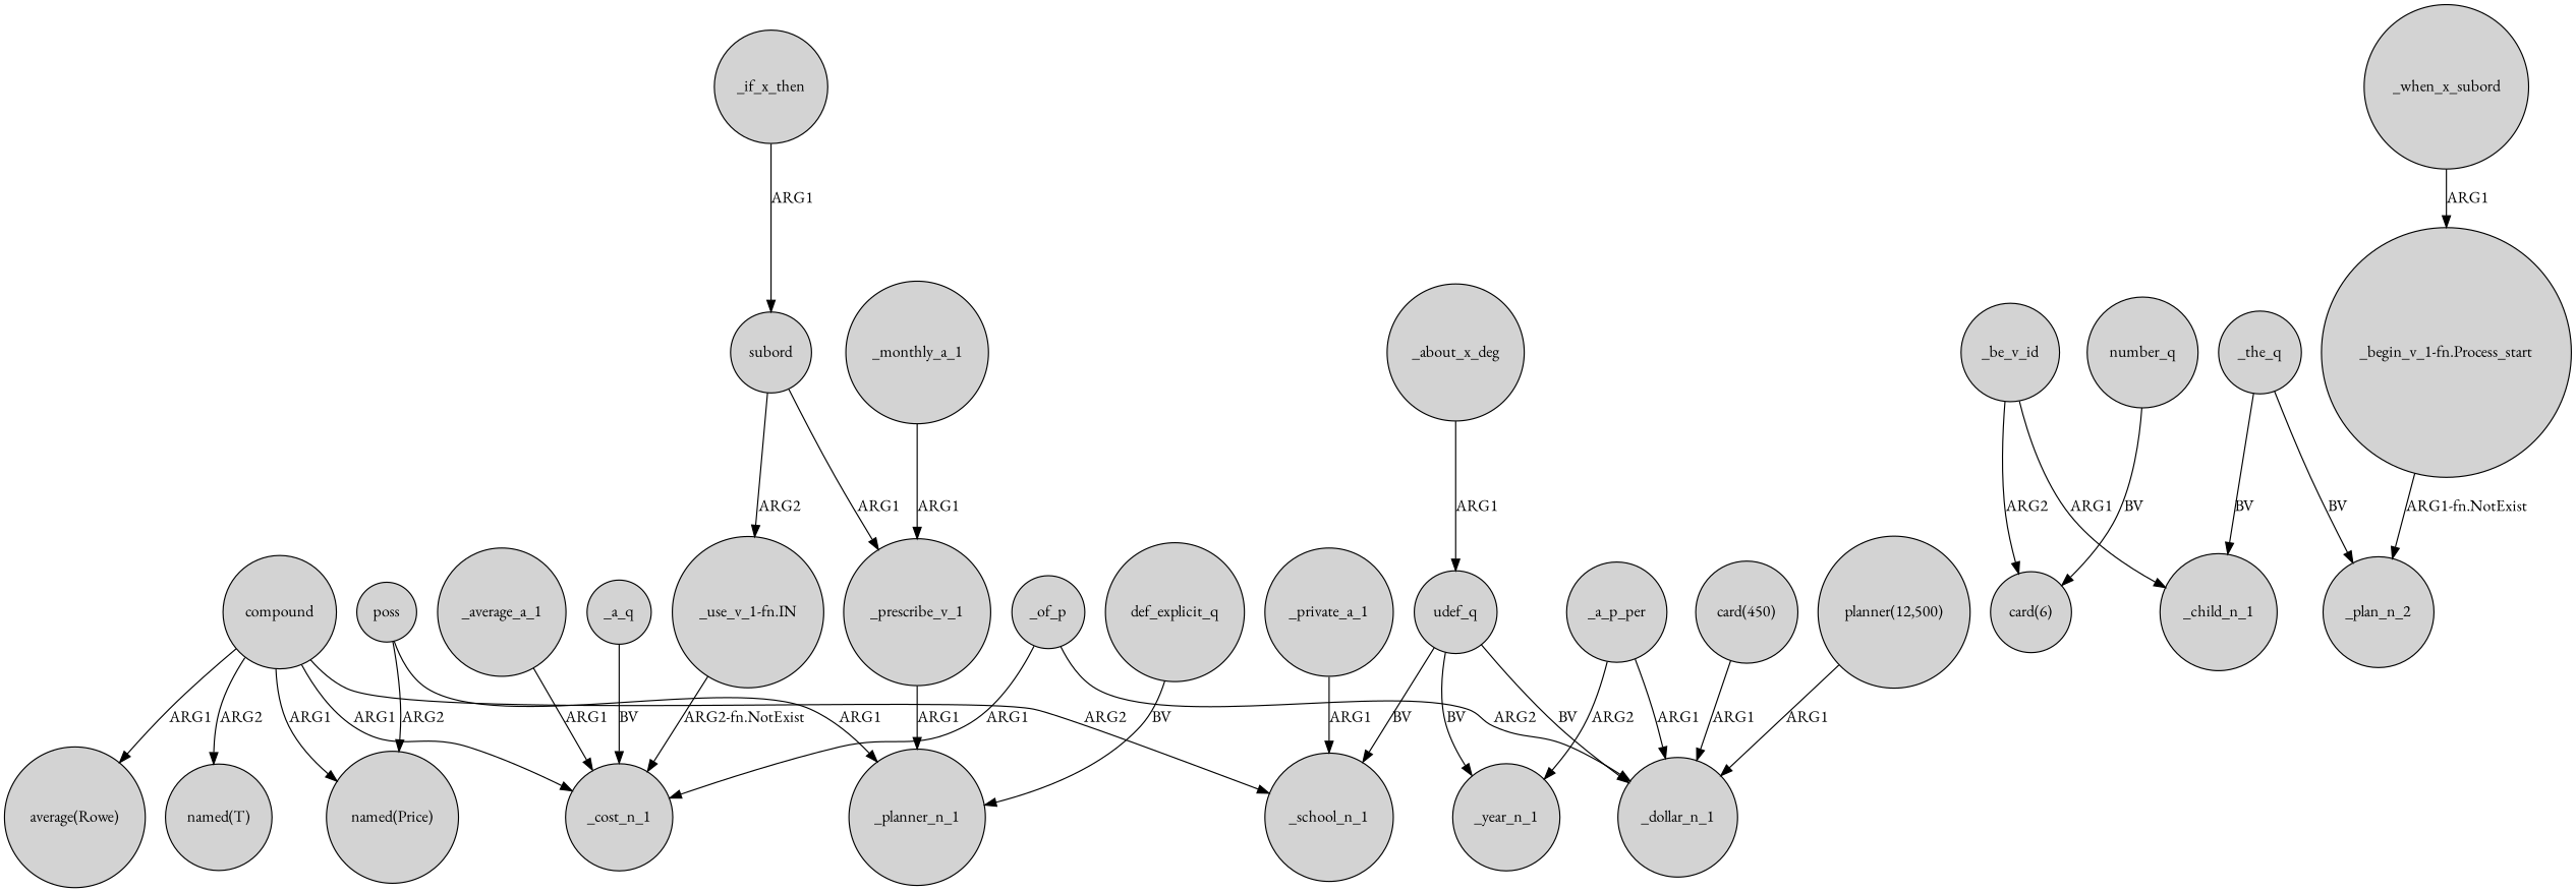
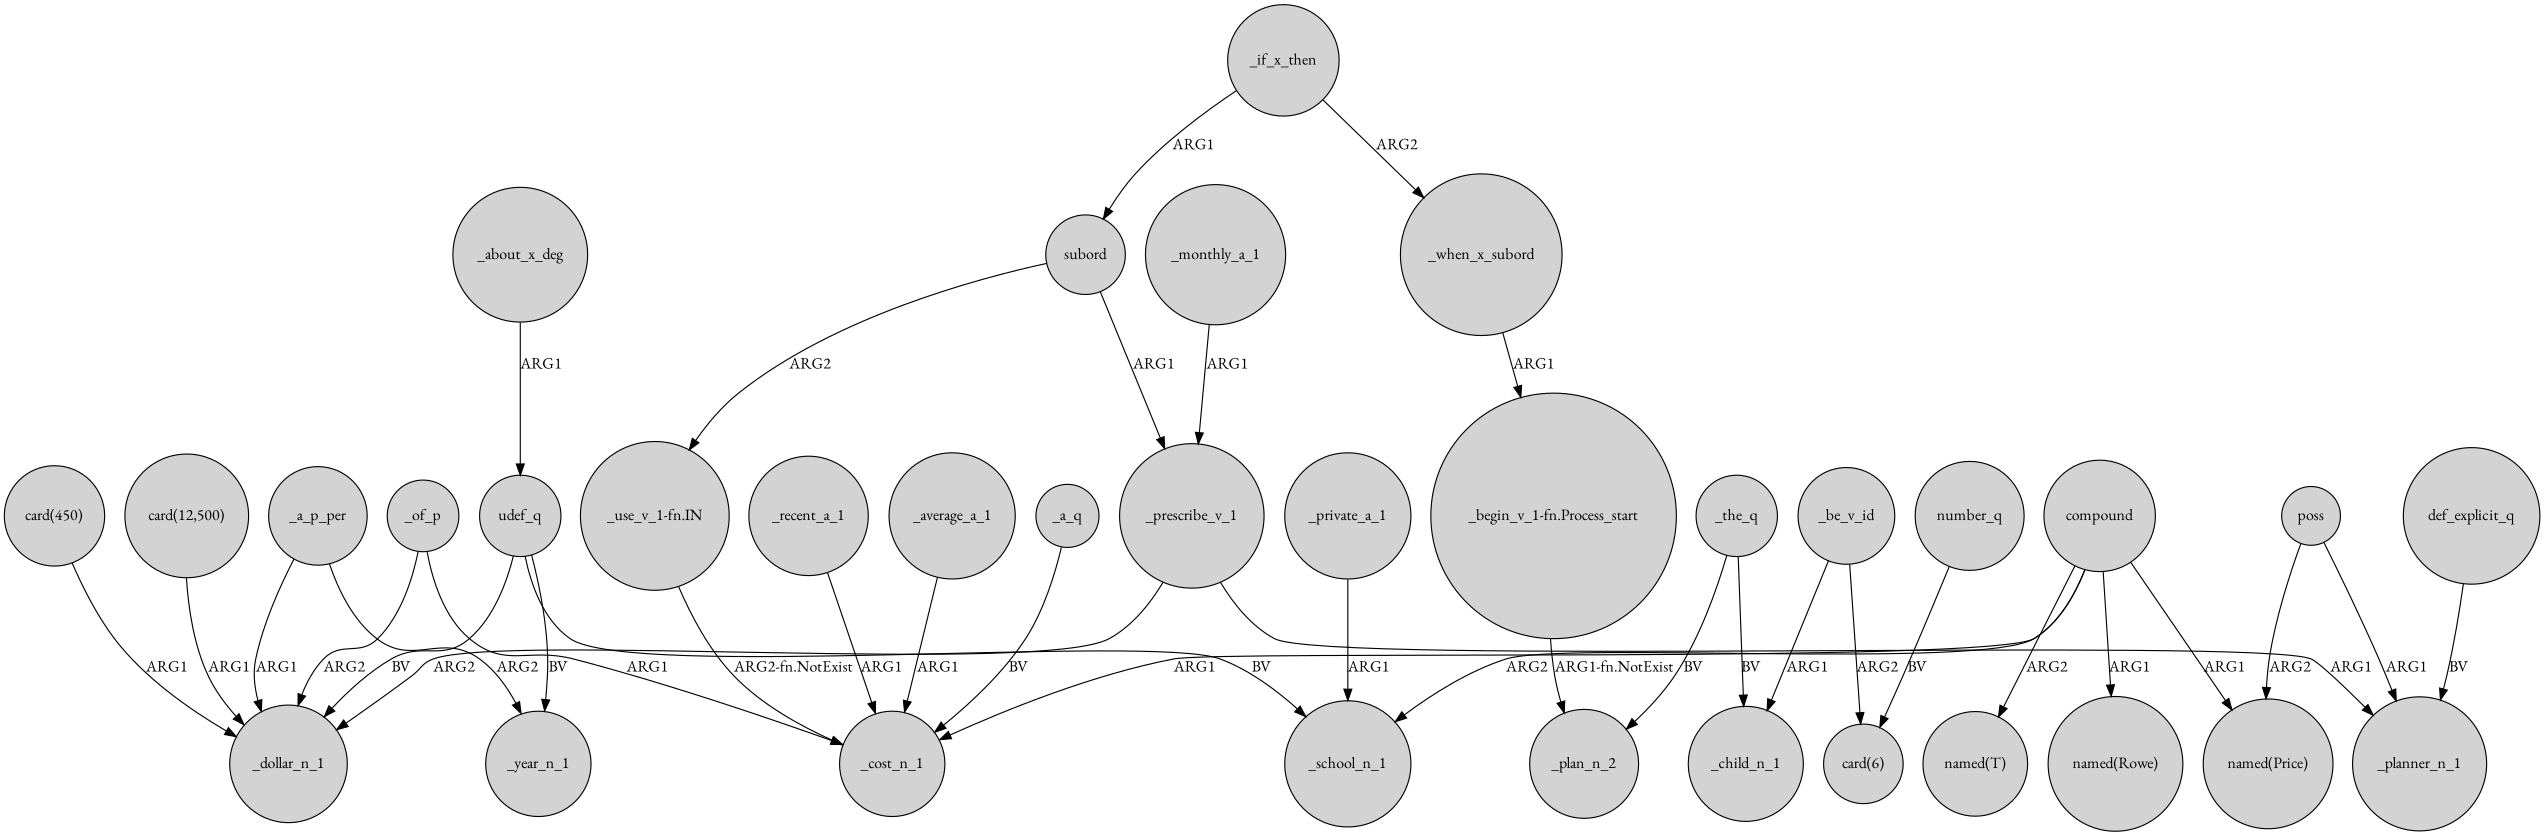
  digraph {
    fontname="EB Garamond"
    node [fontname="EB Garamond" shape=circle style=filled]
    edge [fontname="EB Garamond"]
    _prescribe_v_1
    _dollar_n_1
    _planner_n_1
+   _recent_a_1
    _cost_n_1
    poss
    "named(Price)"
    _private_a_1
    _school_n_1
    _be_v_id
    _child_n_1
    "card(6)"
    _average_a_1
    compound
    "named(T)"
-   "named(Rowe)" [label="average(Rowe)"]
+   "named(Rowe)"
    _a_p_per
    _year_n_1
    "card(450)"
    _if_x_then
    subord
    _when_x_subord
    "_use_v_1-fn.IN"
    "_begin_v_1-fn.Process_start"
    _the_q
    n26 [label=_plan_n_2]
    _about_x_deg
    udef_q
    def_explicit_q
    _of_p
    number_q
-   "card(12,500)" [label="planner(12,500)"]
+   "card(12,500)"
    _monthly_a_1
    _a_q
+   _prescribe_v_1 -> _dollar_n_1 [label=ARG2]
    _prescribe_v_1 -> _planner_n_1 [label=ARG1]
+   _recent_a_1 -> _cost_n_1 [label=ARG1]
    poss -> _planner_n_1 [label=ARG1]
    poss -> "named(Price)" [label=ARG2]
    _private_a_1 -> _school_n_1 [label=ARG1]
    _be_v_id -> _child_n_1 [label=ARG1]
    _be_v_id -> "card(6)" [label=ARG2]
    _average_a_1 -> _cost_n_1 [label=ARG1]
    compound -> _cost_n_1 [label=ARG1]
    compound -> "named(Price)" [label=ARG1]
    compound -> _school_n_1 [label=ARG2]
    compound -> "named(T)" [label=ARG2]
    compound -> "named(Rowe)" [label=ARG1]
    _a_p_per -> _dollar_n_1 [label=ARG1]
    _a_p_per -> _year_n_1 [label=ARG2]
    "card(450)" -> _dollar_n_1 [label=ARG1]
    _if_x_then -> subord [label=ARG1]
+   _if_x_then -> _when_x_subord [label=ARG2]
    subord -> _prescribe_v_1 [label=ARG1]
    subord -> "_use_v_1-fn.IN" [label=ARG2]
    _when_x_subord -> "_begin_v_1-fn.Process_start" [label=ARG1]
    "_use_v_1-fn.IN" -> _cost_n_1 [label="ARG2-fn.NotExist"]
    "_begin_v_1-fn.Process_start" -> n26 [label="ARG1-fn.NotExist"]
    _the_q -> _child_n_1 [label=BV]
    _the_q -> n26 [label=BV]
    _about_x_deg -> udef_q [label=ARG1]
    udef_q -> _dollar_n_1 [label=BV]
    udef_q -> _school_n_1 [label=BV]
    udef_q -> _year_n_1 [label=BV]
    def_explicit_q -> _planner_n_1 [label=BV]
    _of_p -> _dollar_n_1 [label=ARG2]
    _of_p -> _cost_n_1 [label=ARG1]
    number_q -> "card(6)" [label=BV]
    "card(12,500)" -> _dollar_n_1 [label=ARG1]
    _monthly_a_1 -> _prescribe_v_1 [label=ARG1]
    _a_q -> _cost_n_1 [label=BV]
  }
